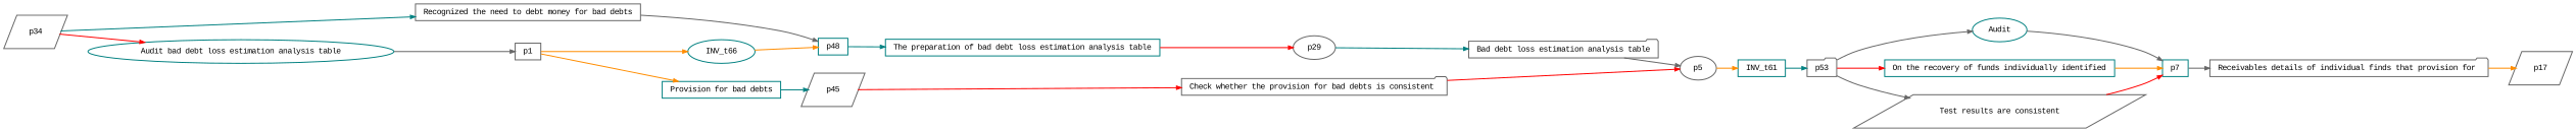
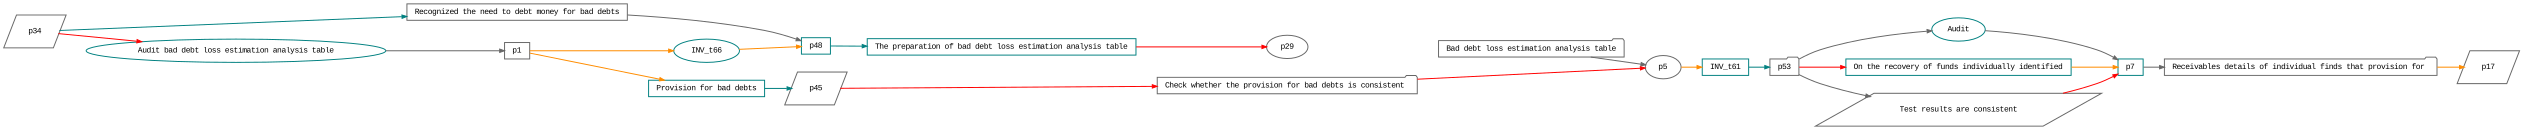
  digraph {
    fontname="Liberation Mono"
    fontsize=8
    rankdir=LR
    ranksep=.3
    remincross=true
    node [color=gray40 fontname="Liberation Mono" fontsize=8 shape=box]
    edge [arrowsize=0.5 color=gray40 fontname="Liberation Mono"]
    n1 [color=teal height=.2 label="Provision for bad debts" width=.2]
    n2 [height=.2 label=p45 shape=parallelogram width=.2]
    n3 [height=.2 label="Check whether the provision for bad debts is consistent " shape=folder width=.2]
    n4 [color=teal height=.2 label="The preparation of bad debt loss estimation analysis table" width=.2]
    n5 [height=.2 label=p29 shape=ellipse width=.2]
    n6 [height=.2 label="Bad debt loss estimation analysis table" shape=folder width=.2]
    n7 [color=teal height=.2 label=Audit shape=ellipse width=.2]
    n8 [color=teal height=.2 label=p7 width=.2]
    n9 [height=.2 label="Receivables details of individual finds that provision for " shape=folder width=.2]
    n10 [color=teal height=.2 label="On the recovery of funds individually identified" width=.2]
    n11 [height=.2 label="Recognized the need to debt money for bad debts" width=.2]
    n12 [color=teal height=.2 label=p48 width=.2]
    n13 [height=.2 label="Test results are consistent" shape=parallelogram width=.2]
    n14 [height=.2 label=p5 shape=ellipse width=.2]
    n15 [color=teal height=.2 label=INV_t61 width=.2]
    n16 [color=teal height=.2 label="Audit bad debt loss estimation analysis table" shape=ellipse width=.2]
    n17 [height=.2 label=p1 width=.2]
    n18 [color=teal height=.2 label=INV_t66 shape=ellipse width=.2]
    n19 [height=.2 label=p53 shape=folder width=.2]
    n20 [height=.2 label=p17 shape=parallelogram width=.2]
    n21 [height=.2 label=p34 shape=parallelogram width=.2]
    n1 -> n2 [color=teal]
    n2 -> n3 [color=red]
    n3 -> n14 [color=red]
    n4 -> n5 [color=red]
-   n5 -> n6 [color=teal]
    n6 -> n14
    n7 -> n8
    n8 -> n9
    n9 -> n20 [color=darkorange]
    n10 -> n8 [color=darkorange]
    n11 -> n12
    n12 -> n4 [color=teal]
    n13 -> n8 [color=red]
    n14 -> n15 [color=darkorange]
    n15 -> n19 [color=teal]
    n16 -> n17
    n17 -> n1 [color=darkorange]
    n17 -> n18 [color=darkorange]
    n18 -> n12 [color=darkorange]
    n19 -> n7
    n19 -> n10 [color=red]
    n19 -> n13
    n21 -> n11 [color=teal]
    n21 -> n16 [color=red]
  }
